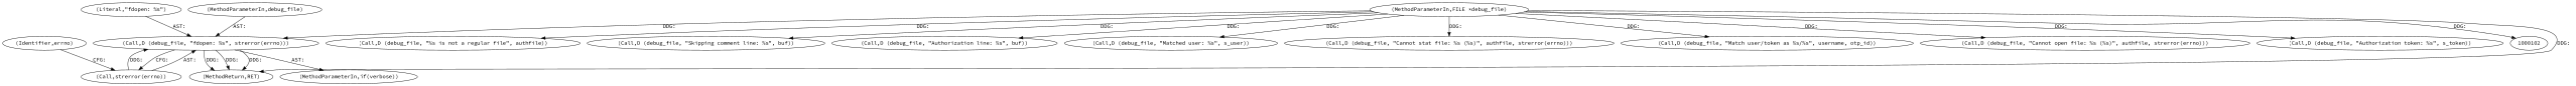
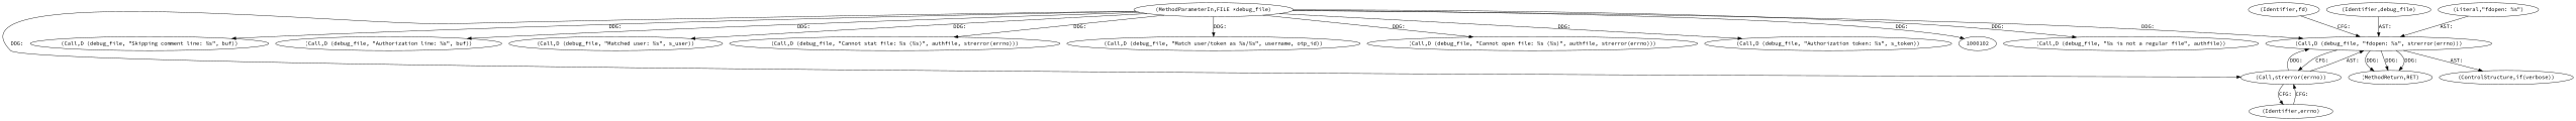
  digraph {
    fontname="Source Code Pro"
    node [fontname="Source Code Pro"]
    edge [fontname="Source Code Pro"]
    n1 [label="(Call,D (debug_file, \"fdopen: %s\", strerror(errno)))"]
    n2 [label="(Call,strerror(errno))"]
    n3 [label="(MethodReturn,RET)"]
-   n4 [label="(MethodParameterIn,if(verbose))"]
+   n4 [label="(ControlStructure,if(verbose))"]
    n5 [label="(Identifier,errno)"]
    n6 [label="(MethodParameterIn,FILE *debug_file)"]
    n7 [label="(Call,D (debug_file, \"%s is not a regular file\", authfile))"]
    n8 [label="(Call,D (debug_file, \"Skipping comment line: %s\", buf))"]
    n9 [label="(Call,D (debug_file, \"Authorization line: %s\", buf))"]
    n10 [label="(Call,D (debug_file, \"Matched user: %s\", s_user))"]
    n11 [label="(Call,D (debug_file, \"Cannot stat file: %s (%s)\", authfile, strerror(errno)))"]
    n12 [label="(Call,D (debug_file, \"Match user/token as %s/%s\", username, otp_id))"]
    n13 [label="(Call,D (debug_file, \"Cannot open file: %s (%s)\", authfile, strerror(errno)))"]
    n14 [label="(Call,D (debug_file, \"Authorization token: %s\", s_token))"]
    1000102
-   n16 [label="(MethodParameterIn,debug_file)"]
+   n16 [label="(Identifier,debug_file)"]
    n17 [label="(Literal,\"fdopen: %s\")"]
+   n18 [label="(Identifier,fd)"]
    n1 -> n2 [label="CFG: "]
    n1 -> n3 [label="DDG: "]
    n1 -> n3 [label="DDG: "]
    n1 -> n3 [label="DDG: "]
    n1 -> n4 [label="AST: "]
    n2 -> n1 [label="AST: "]
    n2 -> n1 [label="DDG: "]
+   n2 -> n5 [label="CFG: "]
    n5 -> n2 [label="CFG: "]
    n6 -> n1 [label="DDG: "]
-   n6 -> n3 [label="DDG: "]
+   n6 -> n2 [label="DDG: "]
    n6 -> n7 [label="DDG: "]
    n6 -> n8 [label="DDG: "]
    n6 -> n9 [label="DDG: "]
    n6 -> n10 [label="DDG: "]
    n6 -> n11 [label="DDG: "]
    n6 -> n12 [label="DDG: "]
    n6 -> n13 [label="DDG: "]
    n6 -> n14 [label="DDG: "]
    n6 -> 1000102 [label="DDG: "]
    n16 -> n1 [label="AST: "]
    n17 -> n1 [label="AST: "]
+   n18 -> n1 [label="CFG: "]
  }
